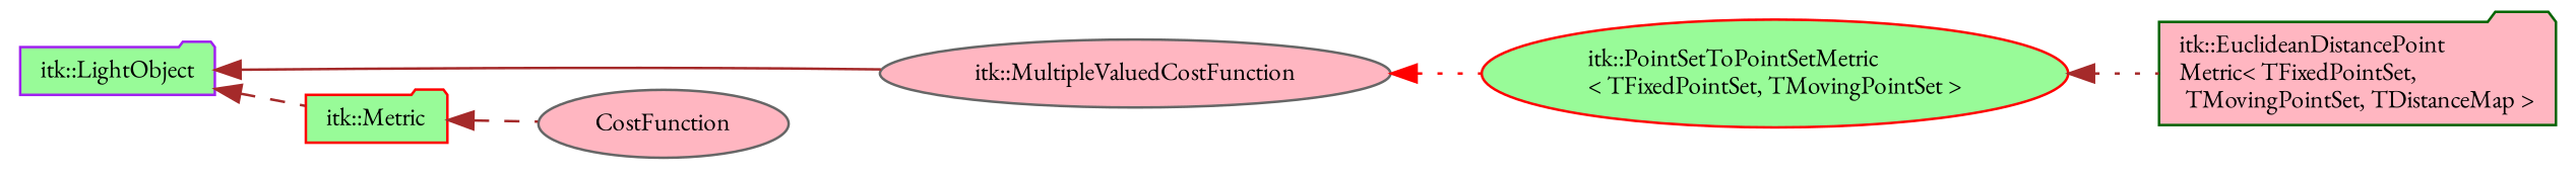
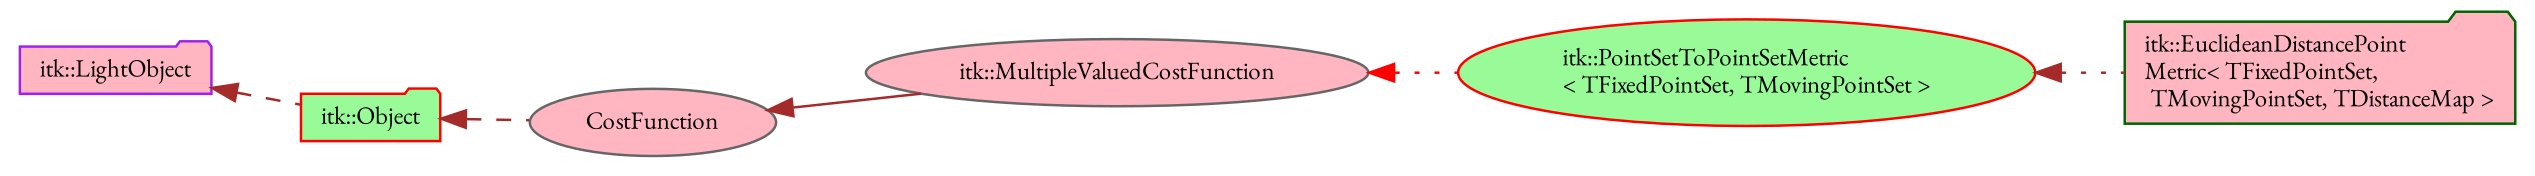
  digraph {
    fontname="EB Garamond"
    rankdir=LR
    node [color=gray40 fillcolor=lightpink fontname="EB Garamond" fontsize=10 shape=ellipse style=filled]
    edge [color=brown dir=back fontname="EB Garamond" fontsize=10 labelfontname=Helvetica labelfontsize=10 style=dotted]
    n1 [fontcolor=black height=0.2 label="itk::MultipleValuedCostFunction" width=0.4]
    n2 [color=red fillcolor=palegreen height=0.2 label="itk::PointSetToPointSetMetric\l\< TFixedPointSet, TMovingPointSet \>" width=0.4]
    n3 [color=darkgreen height=0.2 label="itk::EuclideanDistancePoint\lMetric\< TFixedPointSet,\l TMovingPointSet, TDistanceMap \>" shape=folder width=0.4]
    n4 [height=0.2 label=CostFunction width=0.4]
-   n5 [color=red fillcolor=palegreen height=0.2 label="itk::Metric" shape=folder width=0.4]
-   n6 [color=purple fillcolor=palegreen height=0.2 label="itk::LightObject" shape=folder width=0.4]
+   n5 [color=red fillcolor=palegreen height=0.2 label="itk::Object" shape=folder width=0.4]
+   n6 [color=purple height=0.2 label="itk::LightObject" shape=folder width=0.4]
    n1 -> n2 [color=red]
    n2 -> n3
-   n6 -> n1 [style=solid]
+   n4 -> n1 [style=solid]
    n5 -> n4 [style=dashed]
    n6 -> n5 [style=dashed]
  }
